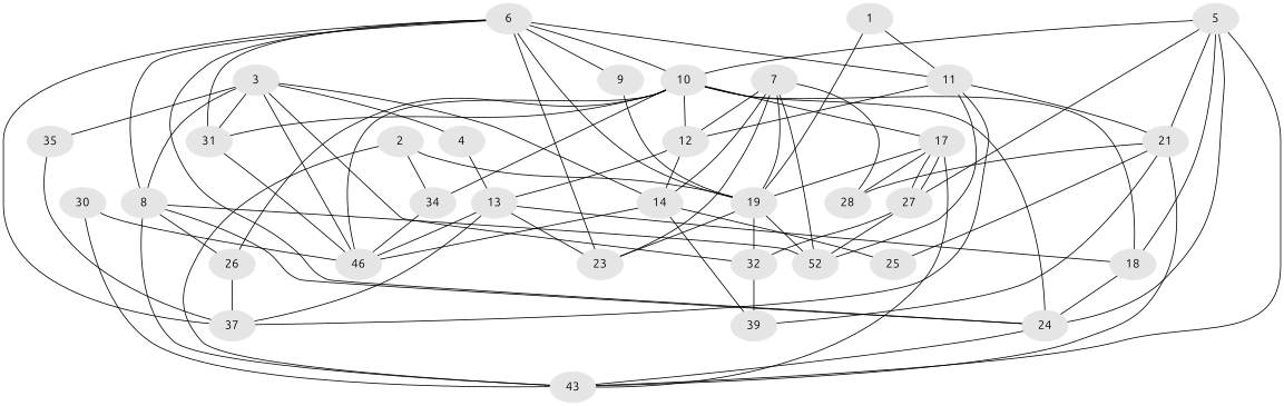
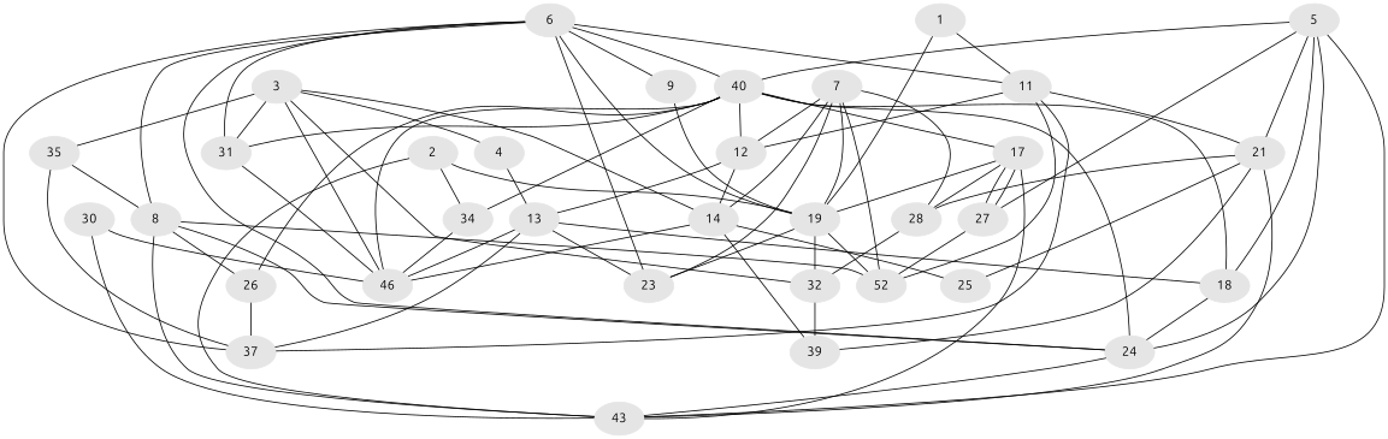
  graph {
    fontname=Ubuntu
    node [color=gray90 fontname=Ubuntu style=filled]
    edge [fontname=Ubuntu]
    11 [super="+53"]
    21 [super="+51"]
    37
    12 [super="+36"]
    n5 [label=52]
    1
    19 [super="+47"]
    32 [super="+40"]
    23 [super="+33"]
    2 [super="+49"]
    34
    43 [super="+55"]
    n13 [label=46 super="+50"]
    3 [super="+28"]
    4
    8 [super="+16"]
    14 [super="+15"]
    31 [super="+54"]
    35
    13 [super="+29"]
    24 [super="+46"]
    26
    25
    39
    18 [super="+41"]
    5 [super="+20"]
-   10 [super="+56"]
+   10 [super="+56" label=40]
    27 [super="+52"]
    17 [super="+38"]
    n30 [label=28]
    6 [super="+22"]
    9
    7 [super="+45"]
    30
    11 -- 21
    11 -- 37
    11 -- 12
    11 -- n5
    21 -- 43
    21 -- 25
    21 -- 39
    21 -- n30
    12 -- 14
    12 -- 13
    1 -- 11
    1 -- 19
    19 -- n5
    19 -- 32
    19 -- 23
    32 -- 39
    2 -- 19
    2 -- 34 [weight=2]
    2 -- 43
    34 -- n13
    3 -- 32
    3 -- n13
    3 -- 4
-   3 -- 8
+   35 -- 8
    3 -- 14
    3 -- 31
    3 -- 35
    4 -- 13
    8 -- n5
    8 -- 43 [weight=2]
    8 -- 24 [weight=2]
    8 -- 26
    14 -- n13
    14 -- 25
    14 -- 39
    31 -- n13
    35 -- 37
    13 -- 37
    13 -- 23
    13 -- n13
    13 -- 18
    24 -- 43
    26 -- 37
    18 -- 24
    5 -- 21
    5 -- 43
    5 -- 24 [weight=2]
    5 -- 18
    5 -- 10
    5 -- 27
    10 -- 12
    10 -- 34
    10 -- n13
    10 -- 31
    10 -- 24
    10 -- 26
    10 -- 18
    10 -- 17
    27 -- n5
-   27 -- 32
+   n30 -- 32
    17 -- 19
    17 -- 43
    17 -- 27
    17 -- 27
    17 -- n30
    6 -- 11
    6 -- 37
    6 -- 19
    6 -- 23
    6 -- 8
    6 -- 31
    6 -- 24
    6 -- 10
    6 -- 9
    9 -- 19
    7 -- 12
    7 -- n5
    7 -- 19
    7 -- 23
    7 -- 14
    7 -- n30
    30 -- 43
    30 -- n13
  }
